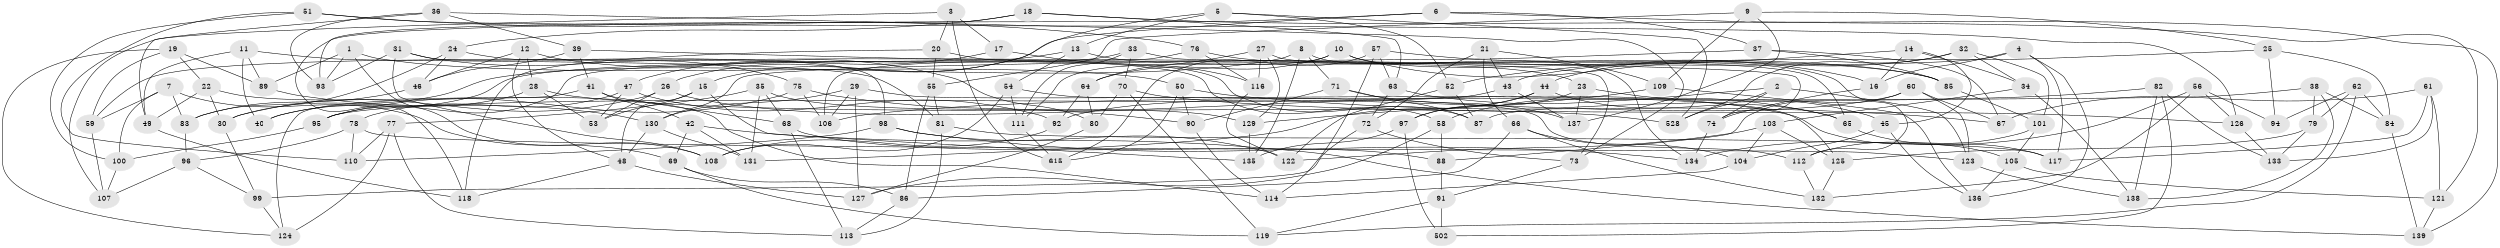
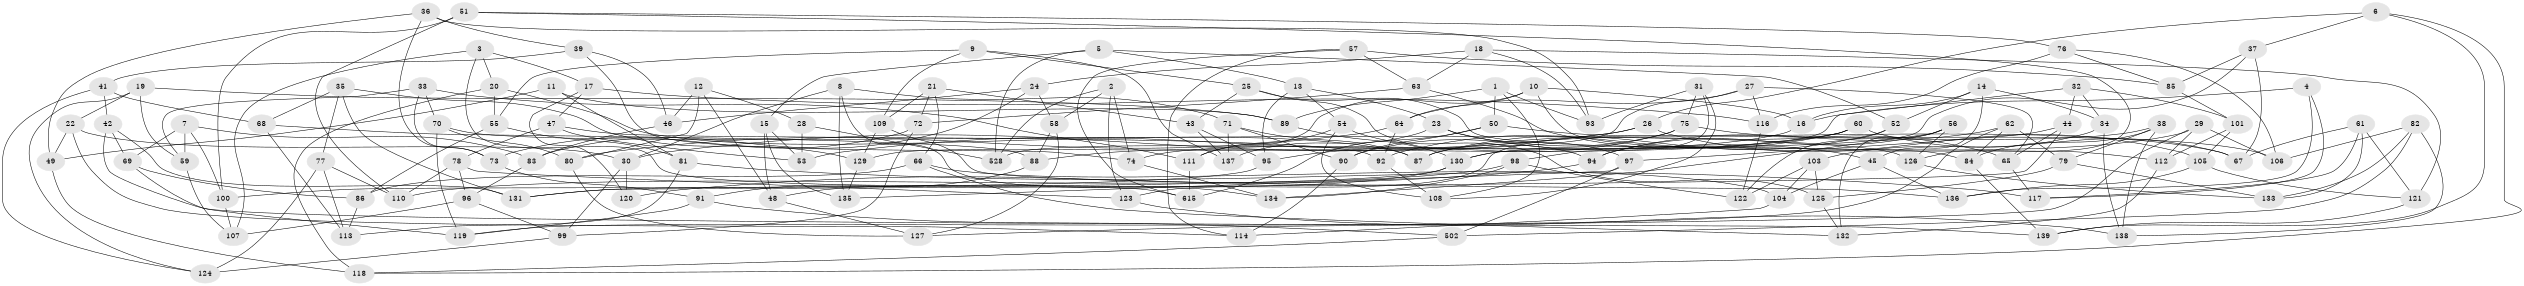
  graph {
    node [color=gray90 style=filled]
    1
    50
    89
    93
    108
    n6 [label=615]
    67
    90
    130
    2
    58
    74
    123
    n14 [label=528]
    127
    88
    134
    138
    3
    17
    20
    107
    47
    116
+   120
    118
    55
    87
    4
    16
-   40
    117
    136
    5
    13
    15
    52
    23
    54
    95
    135
    48
    53
    122
    6
    26
    37
    139
    30
    105
    85
    7
    59
    69
    83
    100
    86
    119
    96
    8
    71
    99
    137
    9
    25
    109
    43
    84
    94
    81
    129
    10
    64
    111
    112
    80
    92
    132
    11
    49
    113
    12
    28
    46
    45
    97
    125
    14
    34
    103
    104
    78
    18
    24
    63
    121
    72
    65
    19
    22
    124
    114
    21
    66
    73
    n106 [label=502]
    27
    29
    106
    131
    31
    75
    98
    110
    32
    44
    101
    33
    70
    126
    91
    35
    68
    77
    36
    39
    41
    38
    79
    133
    42
    51
    76
    56
    57
    60
    61
    62
    82
    1 -- 50
    1 -- 89
    1 -- 93
    1 -- 108
    50 -- n6
    50 -- 67
    50 -- 90
    89 -- 130
    90 -- 114
    130 -- 48
    130 -- 131
    2 -- 58
    2 -- 74
    2 -- 123
    2 -- n14
    58 -- 127
    58 -- 88
    74 -- 134
    123 -- 138
    88 -- 91
    3 -- n6
    3 -- 17
    3 -- 20
    3 -- 107
    17 -- 47
    17 -- 116
+   17 -- 120
    20 -- 118
    20 -- 55
    20 -- 87
    47 -- 53
    47 -- 92
    47 -- 78
    116 -- 122
    55 -- 86
    55 -- 81
    4 -- 16
-   4 -- 40
    4 -- 117
    4 -- 136
    16 -- 74
    5 -- n14
    5 -- 13
    5 -- 15
    5 -- 52
    13 -- 23
    13 -- 54
    13 -- 95
    15 -- 135
    15 -- 48
    15 -- 53
    52 -- 87
    52 -- 122
    23 -- 137
    23 -- 45
    23 -- 97
    54 -- 108
    54 -- 111
    54 -- 125
    95 -- 100
    48 -- 127
    6 -- 118
    6 -- 26
    6 -- 37
    6 -- 139
    26 -- 53
    26 -- 30
    26 -- 105
    37 -- 67
    37 -- 130
    37 -- 85
+   30 -- 120
    30 -- 99
    105 -- 136
    105 -- 121
    85 -- 101
    7 -- 59
    7 -- 69
    7 -- 83
    7 -- 100
    59 -- 107
    69 -- 86
    69 -- 119
    83 -- 96
    100 -- 107
    86 -- 113
    96 -- 107
    96 -- 99
    8 -- 134
    8 -- 135
    8 -- 30
    8 -- 71
    71 -- 90
    71 -- 87
    71 -- 137
    99 -- 124
    9 -- 55
    9 -- 137
    9 -- 25
    9 -- 109
    25 -- 43
    25 -- 84
    25 -- 94
    109 -- 136
    109 -- 129
    43 -- 95
    43 -- 137
    84 -- 139
+   94 -- 120
    81 -- 117
    81 -- 113
    129 -- 135
    10 -- 16
    10 -- 64
    10 -- 111
    10 -- 112
    64 -- 80
    64 -- 92
    111 -- n6
    112 -- 132
    80 -- 127
    92 -- 108
    11 -- 89
-   11 -- 40
    11 -- 81
    11 -- 49
    49 -- 118
    12 -- 48
    12 -- 80
    12 -- 28
    12 -- 46
    28 -- n14
-   28 -- 40
    28 -- 53
    46 -- 83
    45 -- 136
    45 -- 104
    97 -- 135
    97 -- n106
    125 -- 132
    14 -- 16
    14 -- 52
    14 -- 45
    14 -- 34
    34 -- 138
    34 -- 103
    103 -- 122
    103 -- 125
    103 -- 104
    104 -- 114
    78 -- 123
    78 -- 96
    78 -- 110
    18 -- 93
    18 -- 24
    18 -- 63
    18 -- 121
    24 -- 58
    24 -- 83
    24 -- 46
    63 -- 72
    63 -- 65
    121 -- 139
    72 -- 99
    72 -- 73
    65 -- 117
    19 -- 89
    19 -- 59
    19 -- 22
    19 -- 124
    22 -- 30
    22 -- 49
    22 -- 114
    21 -- 109
    21 -- 43
    21 -- 72
    21 -- 66
    66 -- 86
    66 -- 132
    66 -- 104
    73 -- 91
-   48 -- 118
+   n106 -- 118
    27 -- 116
    27 -- 129
    27 -- 64
    27 -- 65
    29 -- 130
    29 -- 127
    29 -- 112
    29 -- 106
    31 -- 93
    31 -- 108
    31 -- 75
    31 -- 98
    75 -- 90
    75 -- 95
    75 -- 106
    98 -- 134
    98 -- 122
    98 -- 110
    32 -- n14
    32 -- 34
    32 -- 44
    32 -- 101
    44 -- 97
    44 -- 65
    44 -- 131
    101 -- 105
    101 -- 112
    33 -- 59
    33 -- 111
    33 -- 73
    33 -- 70
    70 -- 119
    70 -- 80
    70 -- 126
    126 -- 133
    91 -- 119
    91 -- n106
    35 -- 129
    35 -- 131
    35 -- 68
    35 -- 77
    68 -- 88
    68 -- 113
    77 -- 113
    77 -- 124
    77 -- 110
    36 -- 93
    36 -- 49
    36 -- 73
    36 -- 39
    39 -- 74
    39 -- 46
    39 -- 41
    41 -- 124
    41 -- 68
    41 -- 42
    38 -- 138
    38 -- 87
    38 -- 84
    38 -- 79
    79 -- 125
    79 -- 133
    42 -- 139
    42 -- 69
    42 -- 131
    51 -- 100
    51 -- 110
    51 -- 126
    51 -- 76
    76 -- 116
    76 -- 85
    76 -- 106
    56 -- 134
    56 -- 94
    56 -- 132
    56 -- 126
    57 -- n6
    57 -- 85
    57 -- 63
    57 -- 114
    60 -- 67
    60 -- 123
    60 -- 88
    60 -- 92
    61 -- 67
    61 -- 117
    61 -- 121
    61 -- 133
    62 -- 119
    62 -- 84
    62 -- 94
    62 -- 79
    82 -- 138
    82 -- n106
    82 -- 106
    82 -- 133
  }
